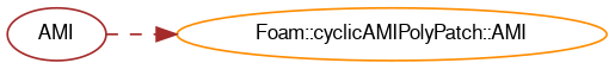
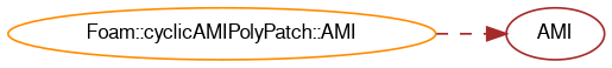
  digraph {
    rankdir=LR
    node [fillcolor=white fontname=FreeSans fontsize=10 shape=ellipse style=filled]
    n1 [color=brown fontcolor=black height=0.2 label=AMI width=0.4]
    n2 [color=darkorange height=0.2 label="Foam::cyclicAMIPolyPatch::AMI" width=0.4]
-   n1 -> n2 [color=brown fontname=FreeSans fontsize=10 labelfontname=FreeSans labelfontsize=10 style=dashed]
+   n2 -> n1 [color=brown fontname=FreeSans fontsize=10 labelfontname=FreeSans labelfontsize=10 style=dashed]
  }
